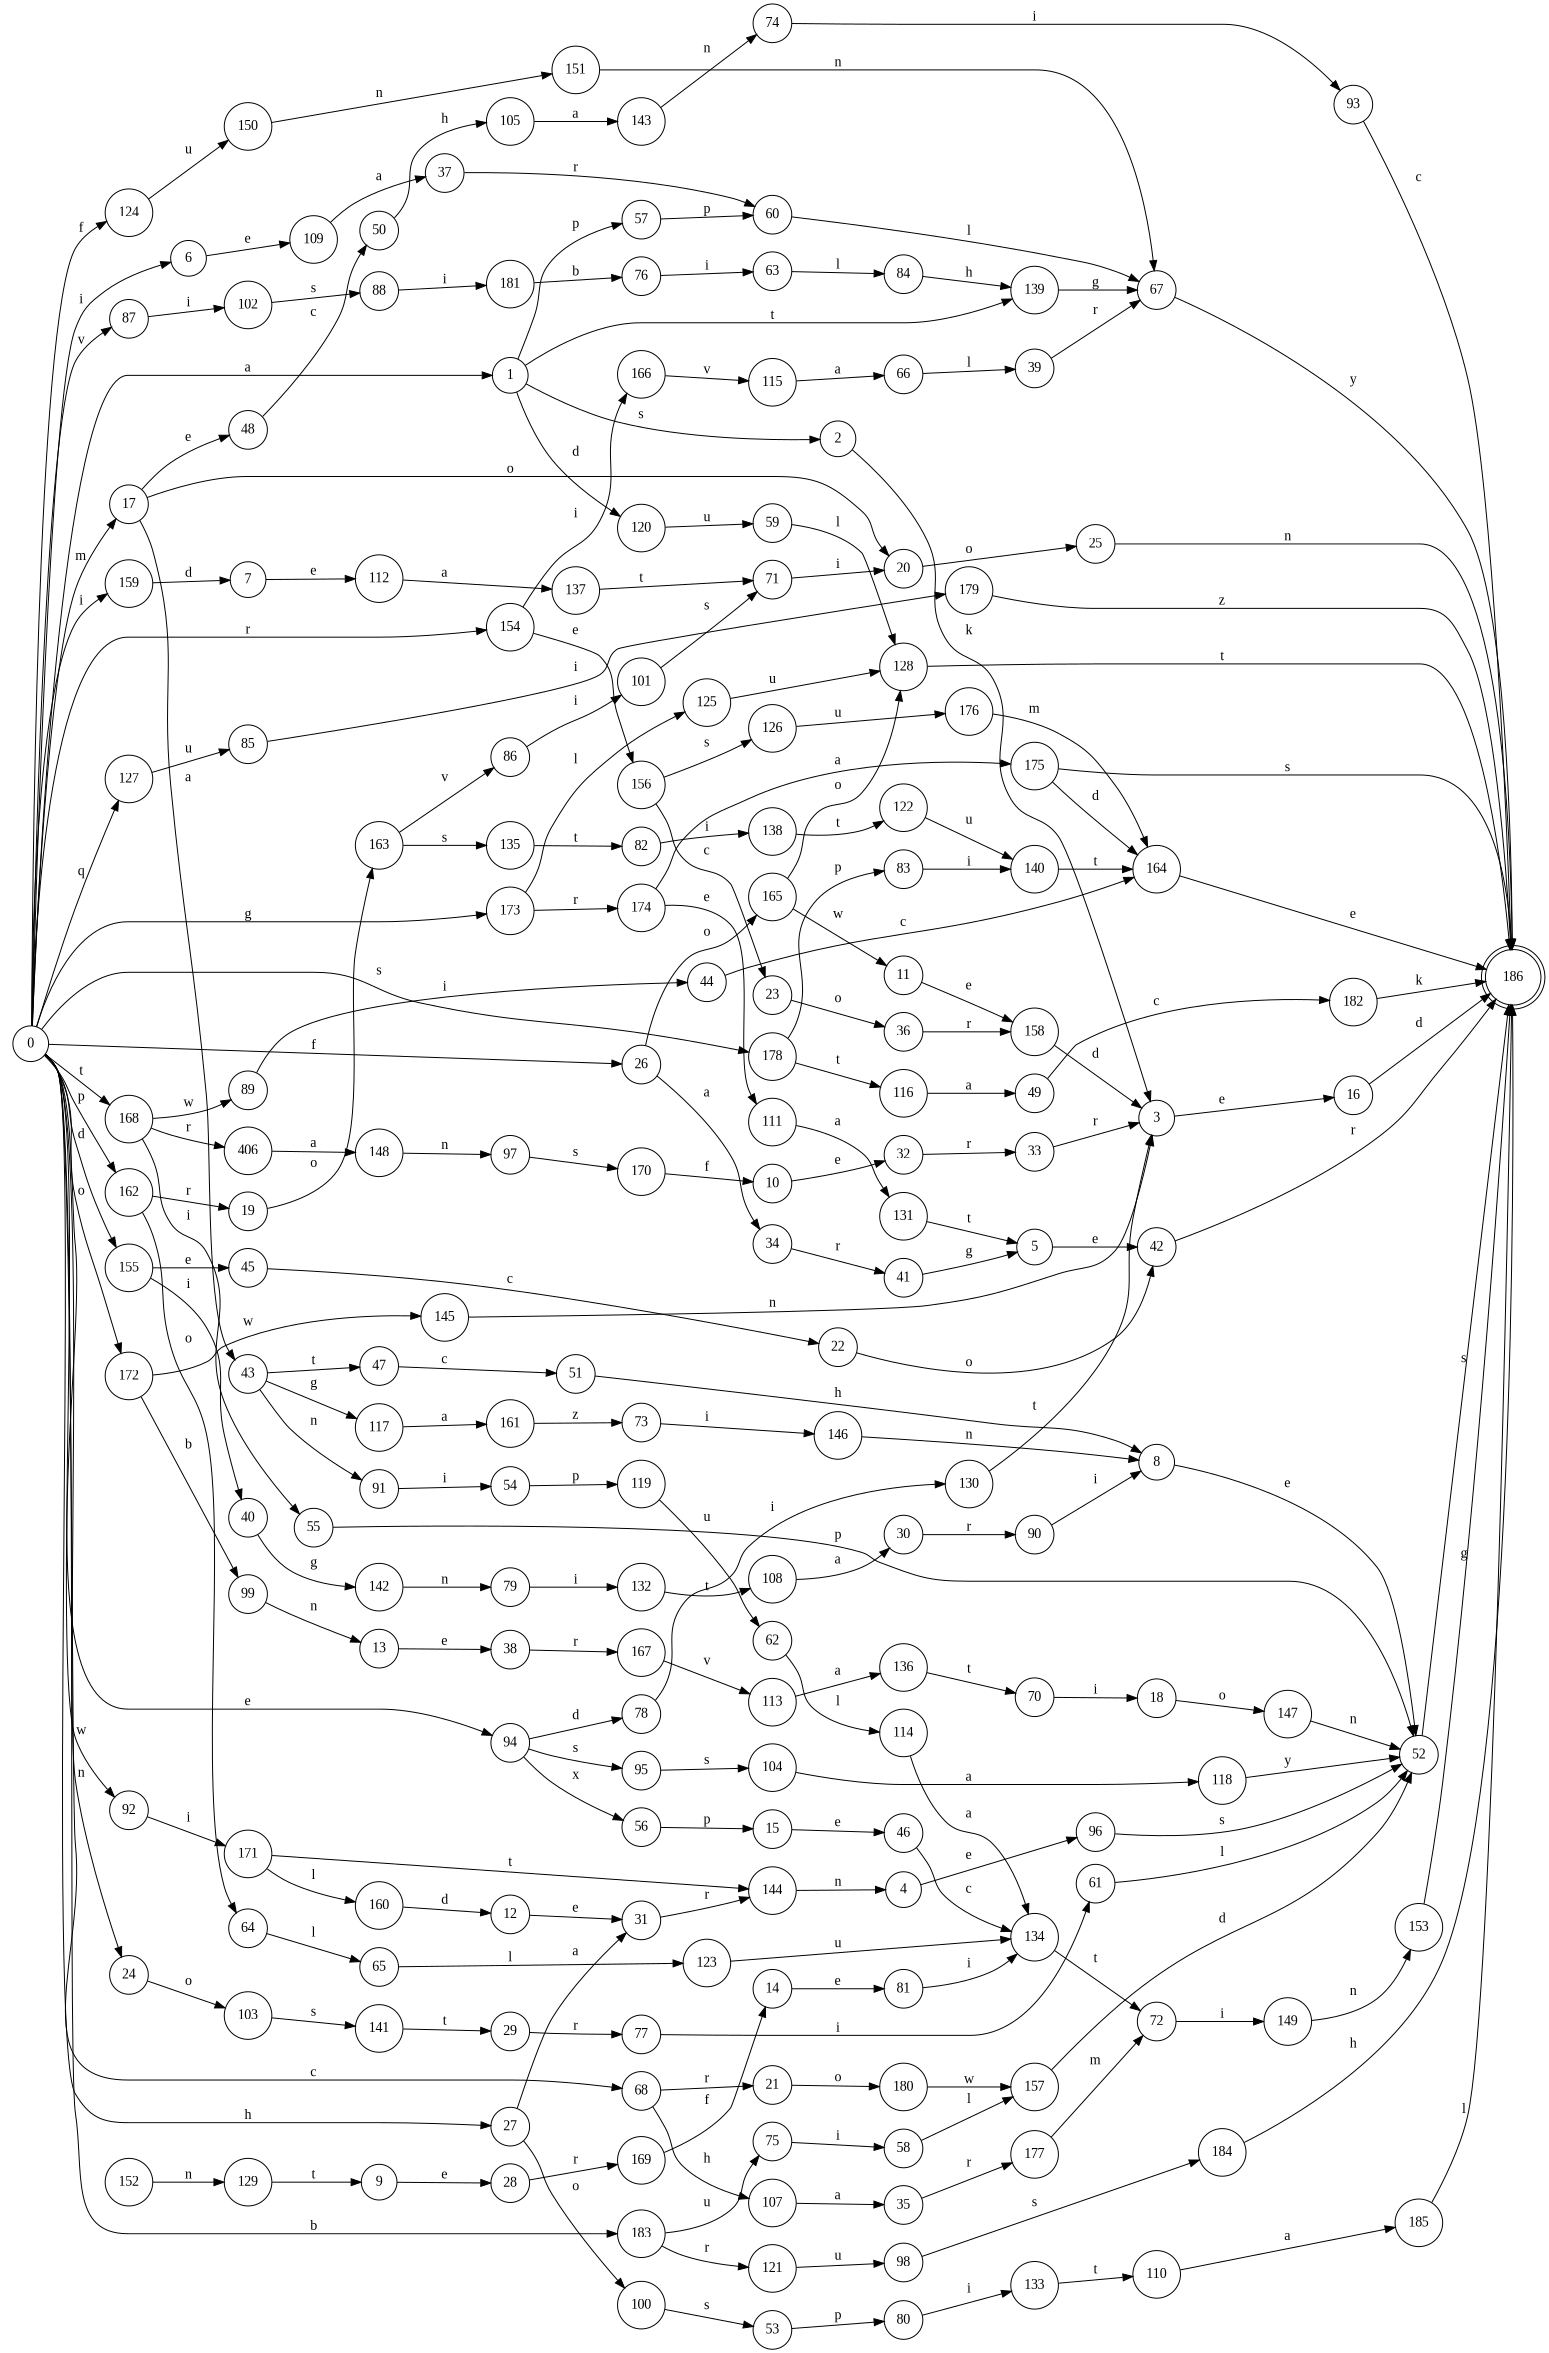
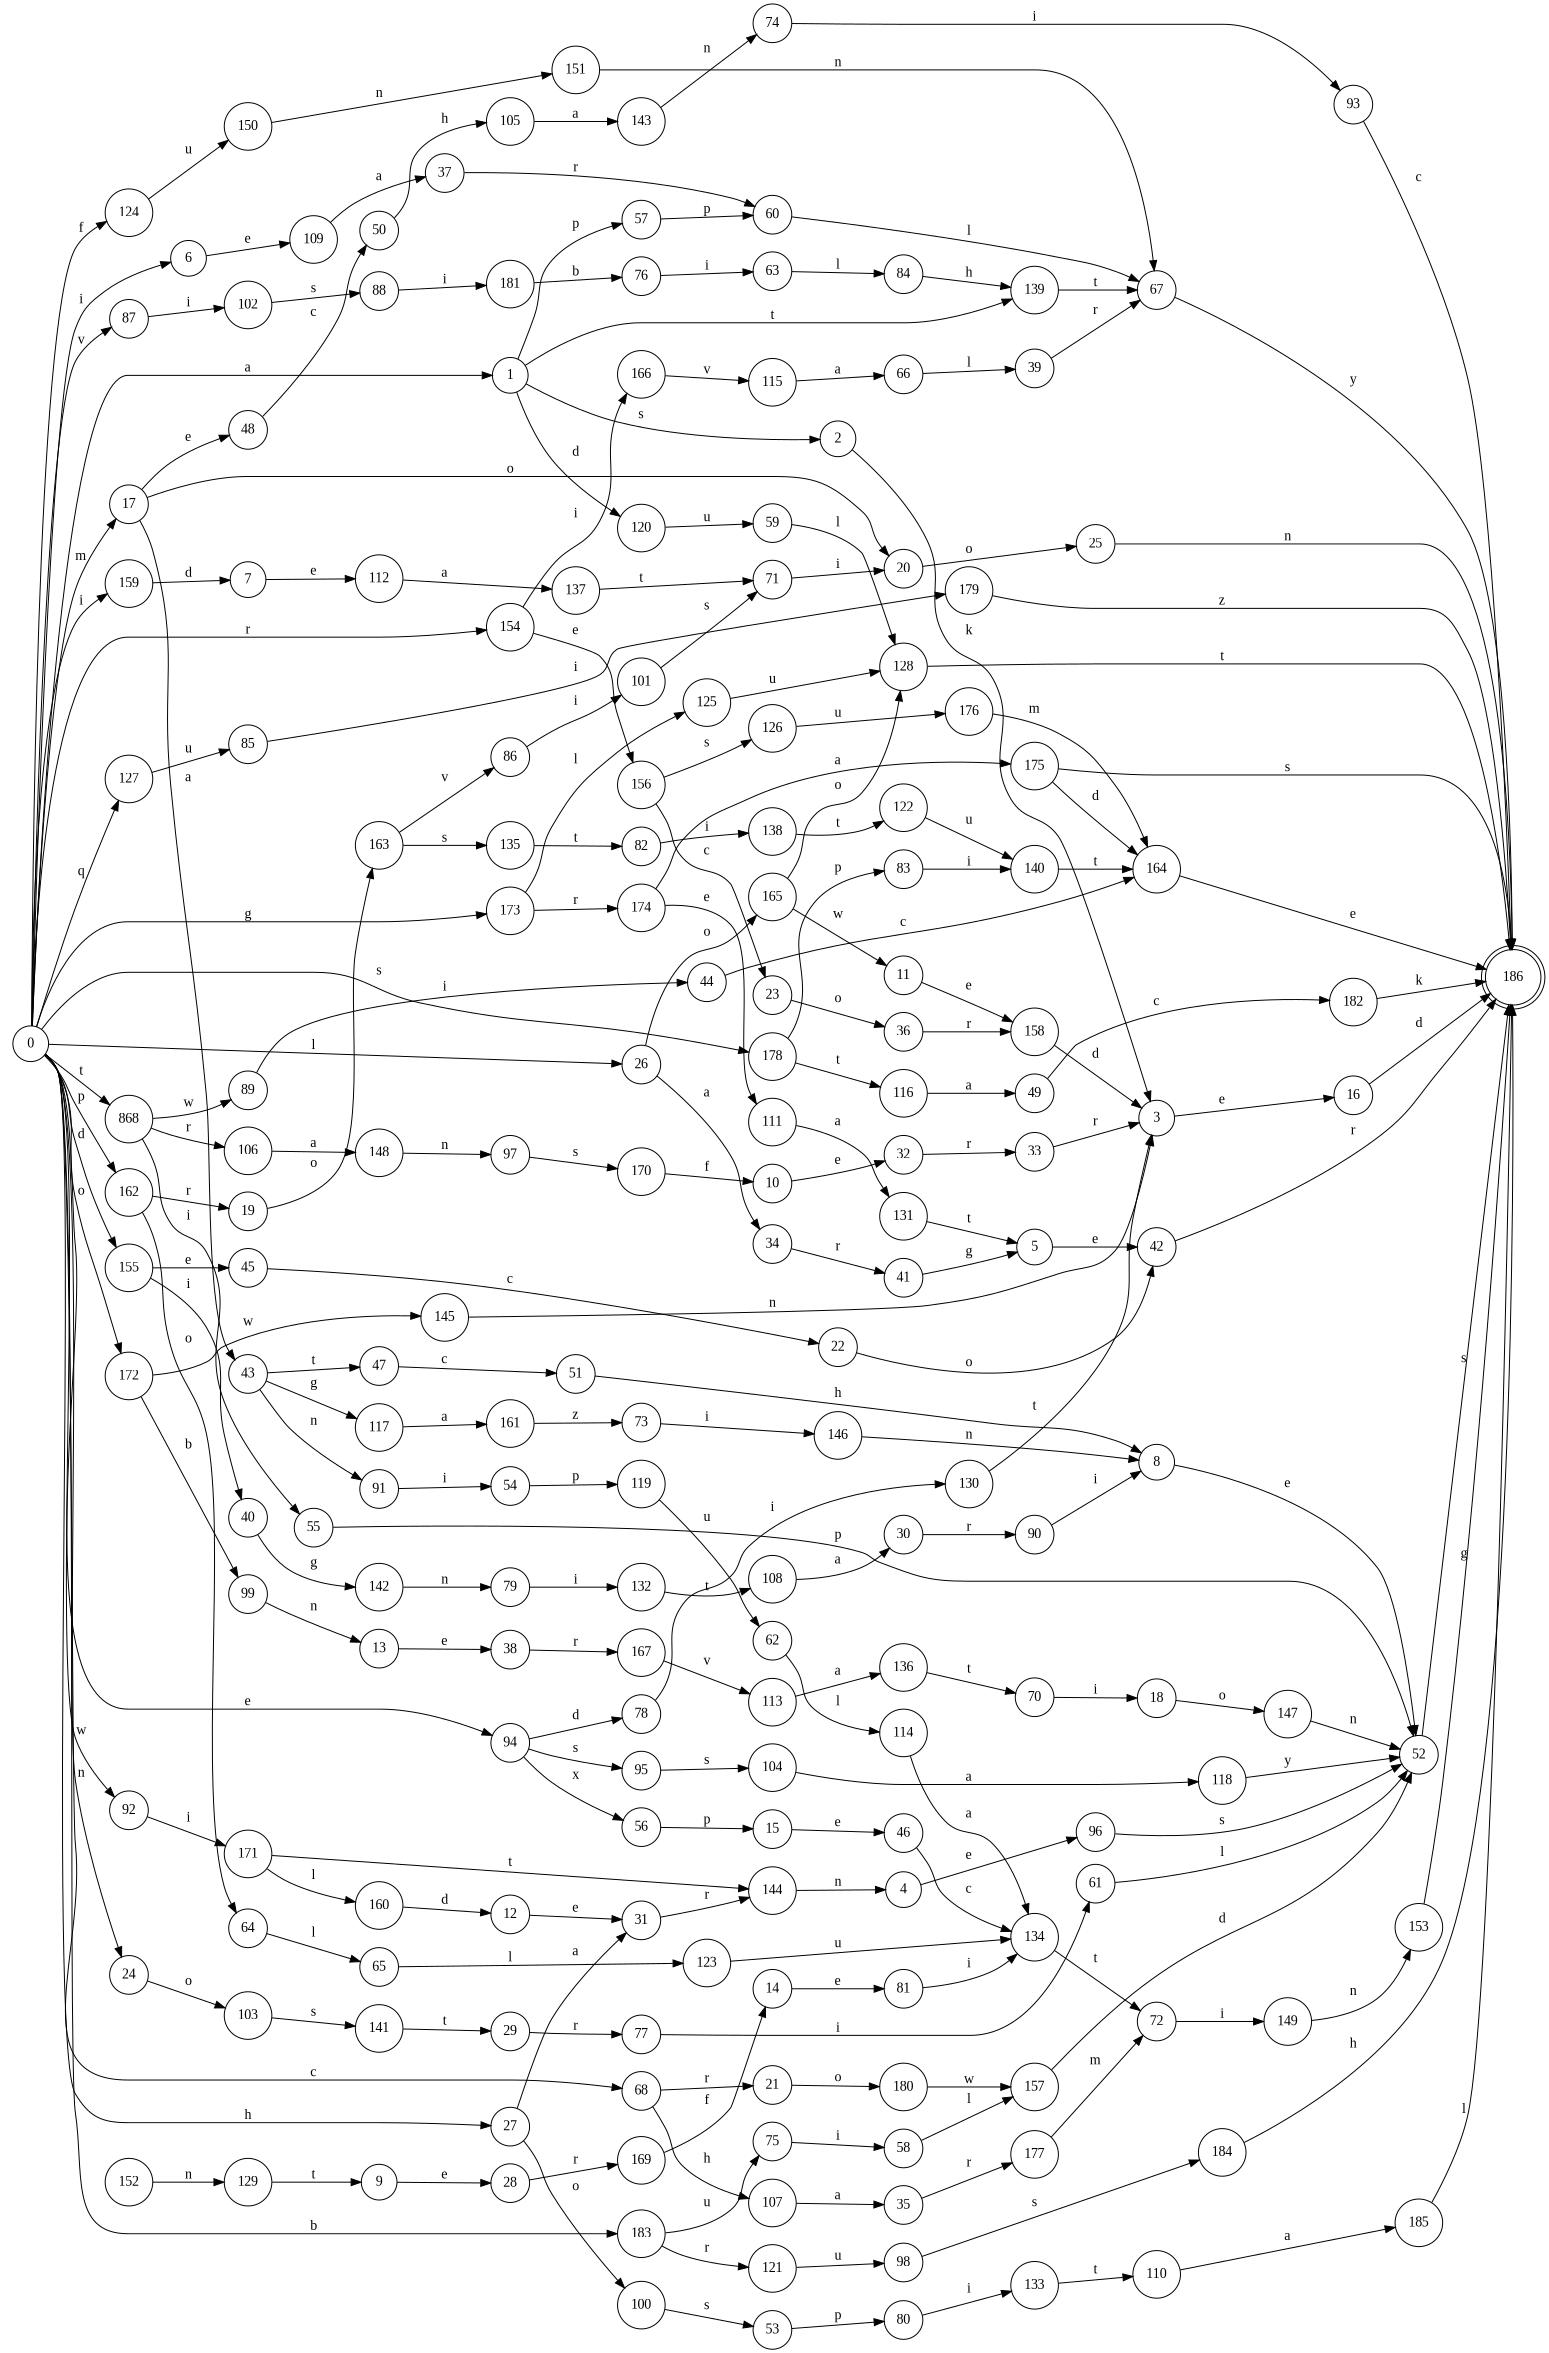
  digraph {
    fontname="Liberation Serif"
    rankdir=LR
    node [fontname="Liberation Serif" shape=circle]
    edge [fontname="Liberation Serif"]
    start [style=invis shape=""]
    0
    1
    17
    24
    155
    124
    178
    173
    26
    27
    92
    154
    6
    87
    68
    127
    172
    94
    159
    183
    162
-   168
+   168 [label=868]
    2
    57
    120
    139
    20
    43
    48
    103
    45
    40
    150
    83
    116
    174
    125
    34
    165
    31
    100
    171
    156
    166
    109
    102
    107
    21
    85
    145
    99
    95
    56
    78
    7
    75
    121
    19
    64
    89
-   106 [label=406]
+   106
    55
    3
    60
    59
    67
    25
    47
    117
    91
    50
    141
    22
    142
    151
    140
    49
    175
    111
    128
    41
    11
    144
    53
    160
    23
    126
    115
    37
    88
    35
    180
    179
    13
    104
    15
    130
    112
    58
    98
    163
    65
    44
    148
    52
    16
    186 [shape=doublecircle]
    5
    42
    51
    161
    54
    8
    74
    93
    152
    129
    118
    46
    134
    72
    149
    153
    36
    176
    158
    73
    146
    135
    86
    82
    101
    138
    122
    164
    71
    33
    66
    39
    97
    170
    10
    32
    12
    4
    96
    131
    177
    9
    28
    169
    14
    81
    105
    143
    29
    77
    61
    157
    181
    76
    63
    84
    123
    79
    132
    108
    30
    90
    119
    62
    114
    38
    167
    113
    136
    70
    18
    147
    137
    182
    184
    80
    133
    110
    185
    0 -> 1 [label=a]
    0 -> 17 [label=m]
    0 -> 24 [label=n]
    0 -> 155 [label=d]
    0 -> 124 [label=f]
    0 -> 178 [label=s]
    0 -> 173 [label=g]
-   0 -> 26 [label=f]
+   0 -> 26 [label=l]
    0 -> 27 [label=h]
    0 -> 92 [label=w]
    0 -> 154 [label=r]
    0 -> 6 [label=i]
    0 -> 87 [label=v]
    0 -> 68 [label=c]
    0 -> 127 [label=q]
    0 -> 172 [label=o]
    0 -> 94 [label=e]
    0 -> 159 [label=i]
    0 -> 183 [label=b]
    0 -> 162 [label=p]
    0 -> 168 [label=t]
    1 -> 2 [label=s]
    1 -> 57 [label=p]
    1 -> 120 [label=d]
    1 -> 139 [label=t]
    17 -> 20 [label=o]
    17 -> 43 [label=a]
    17 -> 48 [label=e]
    24 -> 103 [label=o]
    155 -> 45 [label=e]
    155 -> 40 [label=i]
    124 -> 150 [label=u]
    178 -> 83 [label=p]
    178 -> 116 [label=t]
    173 -> 174 [label=r]
    173 -> 125 [label=l]
    26 -> 34 [label=a]
    26 -> 165 [label=o]
    27 -> 31 [label=a]
    27 -> 100 [label=o]
    92 -> 171 [label=i]
    154 -> 156 [label=e]
    154 -> 166 [label=i]
    6 -> 109 [label=e]
    87 -> 102 [label=i]
    68 -> 107 [label=h]
    68 -> 21 [label=r]
    127 -> 85 [label=u]
    172 -> 145 [label=w]
    172 -> 99 [label=b]
    94 -> 95 [label=s]
    94 -> 56 [label=x]
    94 -> 78 [label=d]
    159 -> 7 [label=d]
    183 -> 75 [label=u]
    183 -> 121 [label=r]
    162 -> 19 [label=r]
    162 -> 64 [label=o]
    168 -> 89 [label=w]
    168 -> 106 [label=r]
    168 -> 55 [label=i]
    2 -> 3 [label=k]
    57 -> 60 [label=p]
    120 -> 59 [label=u]
-   139 -> 67 [label=g]
+   139 -> 67 [label=t]
    20 -> 25 [label=o]
    43 -> 47 [label=t]
    43 -> 117 [label=g]
    43 -> 91 [label=n]
    48 -> 50 [label=c]
    103 -> 141 [label=s]
    45 -> 22 [label=c]
    40 -> 142 [label=g]
    150 -> 151 [label=n]
    83 -> 140 [label=i]
    116 -> 49 [label=a]
    174 -> 175 [label=a]
    174 -> 111 [label=e]
    125 -> 128 [label=u]
    34 -> 41 [label=r]
    165 -> 128 [label=o]
    165 -> 11 [label=w]
    31 -> 144 [label=r]
    100 -> 53 [label=s]
    171 -> 144 [label=t]
    171 -> 160 [label=l]
    156 -> 23 [label=c]
    156 -> 126 [label=s]
    166 -> 115 [label=v]
    109 -> 37 [label=a]
    102 -> 88 [label=s]
    107 -> 35 [label=a]
    21 -> 180 [label=o]
    85 -> 179 [label=i]
    145 -> 3 [label=n]
    99 -> 13 [label=n]
    95 -> 104 [label=s]
    56 -> 15 [label=p]
    78 -> 130 [label=i]
    7 -> 112 [label=e]
    75 -> 58 [label=i]
    121 -> 98 [label=u]
    19 -> 163 [label=o]
    64 -> 65 [label=l]
    89 -> 44 [label=i]
    106 -> 148 [label=a]
    55 -> 52 [label=p]
    3 -> 16 [label=e]
    60 -> 67 [label=l]
    59 -> 128 [label=l]
    67 -> 186 [label=y]
    25 -> 186 [label=n]
    47 -> 51 [label=c]
    117 -> 161 [label=a]
    91 -> 54 [label=i]
    50 -> 105 [label=h]
    141 -> 29 [label=t]
    22 -> 42 [label=o]
    142 -> 79 [label=n]
    151 -> 67 [label=n]
    140 -> 164 [label=t]
    49 -> 182 [label=c]
    175 -> 186 [label=s]
    175 -> 164 [label=d]
    111 -> 131 [label=a]
    128 -> 186 [label=t]
    41 -> 5 [label=g]
    11 -> 158 [label=e]
    144 -> 4 [label=n]
    53 -> 80 [label=p]
    160 -> 12 [label=d]
    23 -> 36 [label=o]
    126 -> 176 [label=u]
    115 -> 66 [label=a]
    37 -> 60 [label=r]
    88 -> 181 [label=i]
    35 -> 177 [label=r]
    180 -> 157 [label=w]
    179 -> 186 [label=z]
    13 -> 38 [label=e]
    104 -> 118 [label=a]
    15 -> 46 [label=e]
    130 -> 3 [label=t]
    112 -> 137 [label=a]
    58 -> 157 [label=l]
    98 -> 184 [label=s]
    163 -> 135 [label=s]
    163 -> 86 [label=v]
    65 -> 123 [label=l]
    44 -> 164 [label=c]
    148 -> 97 [label=n]
    52 -> 186 [label=s]
    16 -> 186 [label=d]
    5 -> 42 [label=e]
    42 -> 186 [label=r]
    51 -> 8 [label=h]
    161 -> 73 [label=z]
    54 -> 119 [label=p]
    8 -> 52 [label=e]
    74 -> 93 [label=i]
    93 -> 186 [label=c]
    152 -> 129 [label=n]
    129 -> 9 [label=t]
    118 -> 52 [label=y]
    46 -> 134 [label=c]
    134 -> 72 [label=t]
    72 -> 149 [label=i]
    149 -> 153 [label=n]
    153 -> 186 [label=g]
    36 -> 158 [label=r]
    176 -> 164 [label=m]
    158 -> 3 [label=d]
    73 -> 146 [label=i]
    146 -> 8 [label=n]
    135 -> 82 [label=t]
    86 -> 101 [label=i]
    82 -> 138 [label=i]
    101 -> 71 [label=s]
    138 -> 122 [label=t]
    122 -> 140 [label=u]
    164 -> 186 [label=e]
    71 -> 20 [label=i]
    33 -> 3 [label=r]
    66 -> 39 [label=l]
    39 -> 67 [label=r]
    97 -> 170 [label=s]
    170 -> 10 [label=f]
    10 -> 32 [label=e]
    32 -> 33 [label=r]
    12 -> 31 [label=e]
    4 -> 96 [label=e]
    96 -> 52 [label=s]
    131 -> 5 [label=t]
    177 -> 72 [label=m]
    9 -> 28 [label=e]
    28 -> 169 [label=r]
    169 -> 14 [label=f]
    14 -> 81 [label=e]
    81 -> 134 [label=i]
    105 -> 143 [label=a]
    143 -> 74 [label=n]
    29 -> 77 [label=r]
    77 -> 61 [label=i]
    61 -> 52 [label=l]
    157 -> 52 [label=d]
    181 -> 76 [label=b]
    76 -> 63 [label=i]
    63 -> 84 [label=l]
    84 -> 139 [label=h]
    123 -> 134 [label=u]
    79 -> 132 [label=i]
    132 -> 108 [label=t]
    108 -> 30 [label=a]
    30 -> 90 [label=r]
    90 -> 8 [label=i]
    119 -> 62 [label=u]
    62 -> 114 [label=l]
    114 -> 134 [label=a]
    38 -> 167 [label=r]
    167 -> 113 [label=v]
    113 -> 136 [label=a]
    136 -> 70 [label=t]
    70 -> 18 [label=i]
    18 -> 147 [label=o]
    147 -> 52 [label=n]
    137 -> 71 [label=t]
    182 -> 186 [label=k]
    184 -> 186 [label=h]
    80 -> 133 [label=i]
    133 -> 110 [label=t]
    110 -> 185 [label=a]
    185 -> 186 [label=l]
  }
